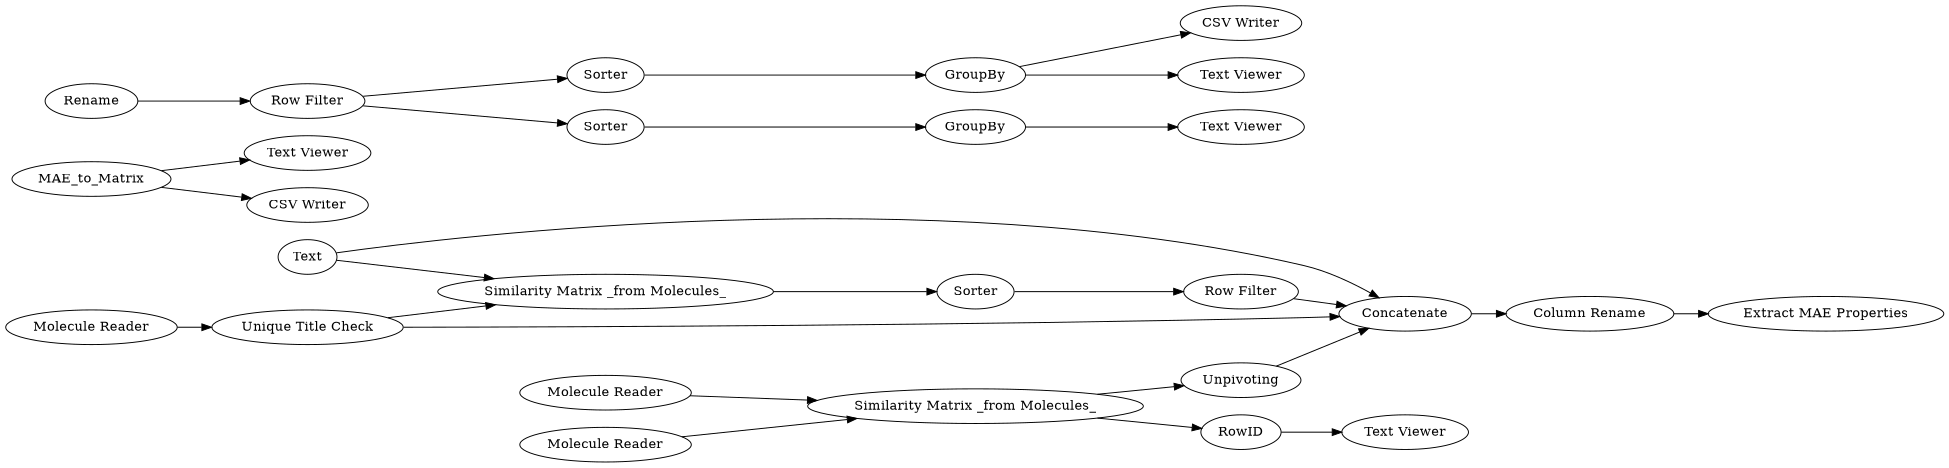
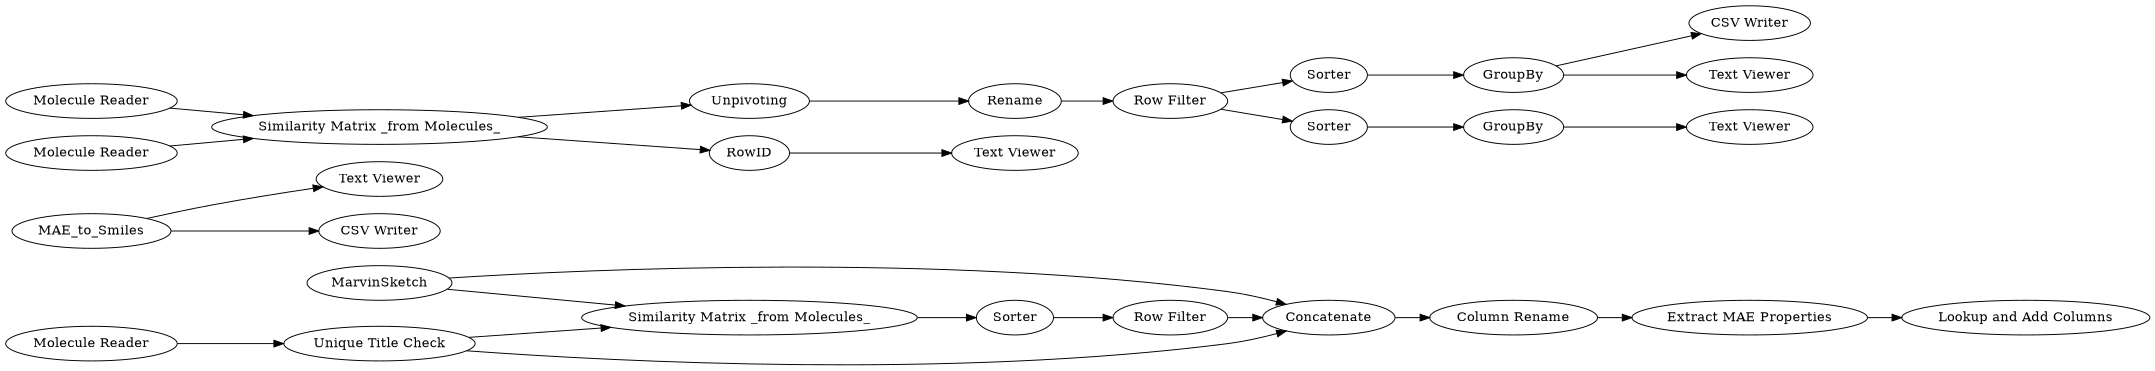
  digraph {
    rankdir=LR
    n1 [label=Sorter]
    n2 [label="Row Filter"]
    n3 [label=Concatenate]
    n4 [label="Column Rename"]
    n5 [label="Similarity Matrix _from Molecules_"]
    n6 [label="Molecule Reader"]
    n7 [label="Unique Title Check"]
    n8 [label="Text Viewer"]
    n9 [label="Similarity Matrix _from Molecules_"]
    n10 [label=Unpivoting]
    n11 [label=RowID]
    n12 [label=Rename]
    n13 [label="Text Viewer"]
    n14 [label="Molecule Reader"]
    n15 [label="Molecule Reader"]
-   n16 [label=Text]
+   n16 [label=MarvinSketch]
    n17 [label="CSV Writer"]
    n18 [label="Row Filter"]
    n19 [label=Sorter]
    n20 [label=Sorter]
    n21 [label=GroupBy]
    n22 [label="Text Viewer"]
    n23 [label=GroupBy]
    n24 [label="Text Viewer"]
+   n25 [label="Lookup and Add Columns"]
    n26 [label="Extract MAE Properties"]
-   n27 [label=MAE_to_Matrix]
+   n27 [label=MAE_to_Smiles]
    n28 [label="CSV Writer"]
    n1 -> n2
    n2 -> n3
    n3 -> n4
    n4 -> n26
    n5 -> n1
    n6 -> n7
    n7 -> n3
    n7 -> n5
    n9 -> n10
    n9 -> n11
-   n10 -> n3
+   n10 -> n12
    n11 -> n13
    n12 -> n18
    n14 -> n9
    n15 -> n9
    n16 -> n3
    n16 -> n5
    n18 -> n19
    n18 -> n20
    n19 -> n21
    n20 -> n23
    n21 -> n17
    n21 -> n22
    n23 -> n24
+   n26 -> n25
    n27 -> n8
    n27 -> n28
  }
